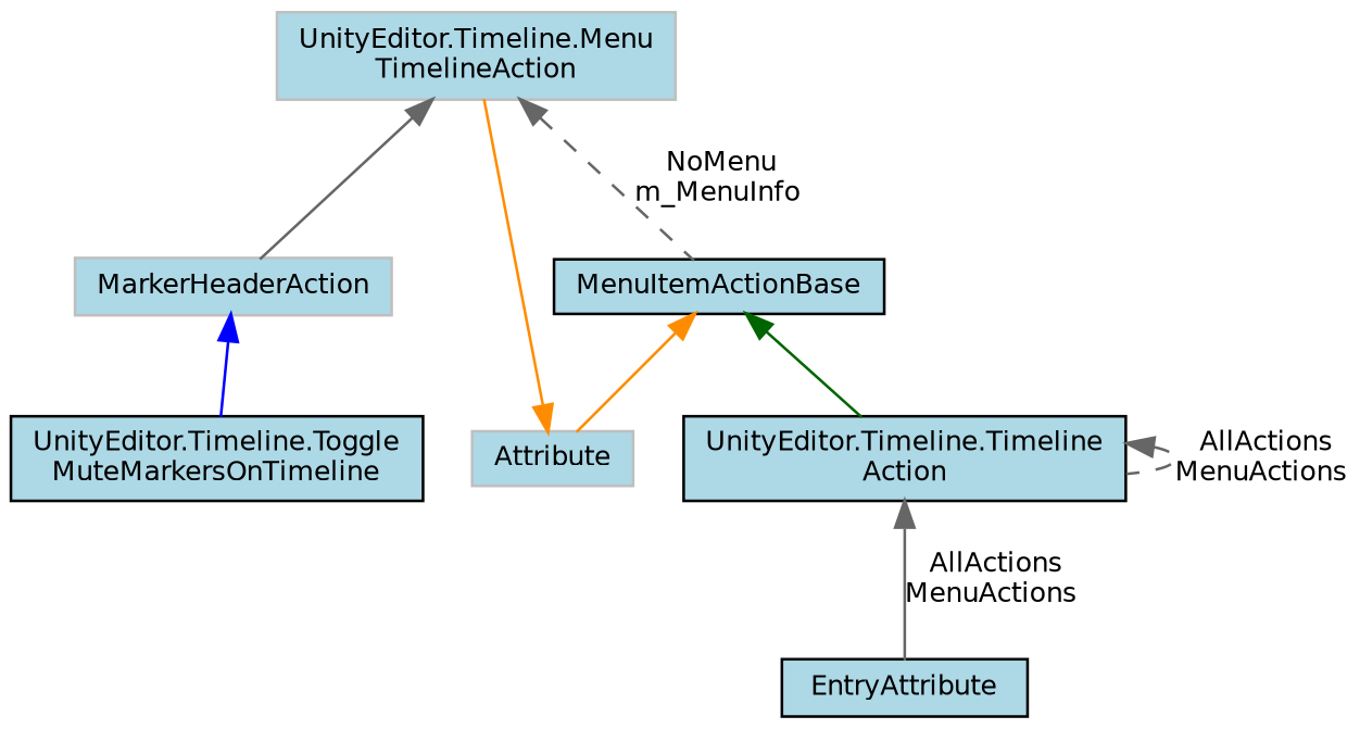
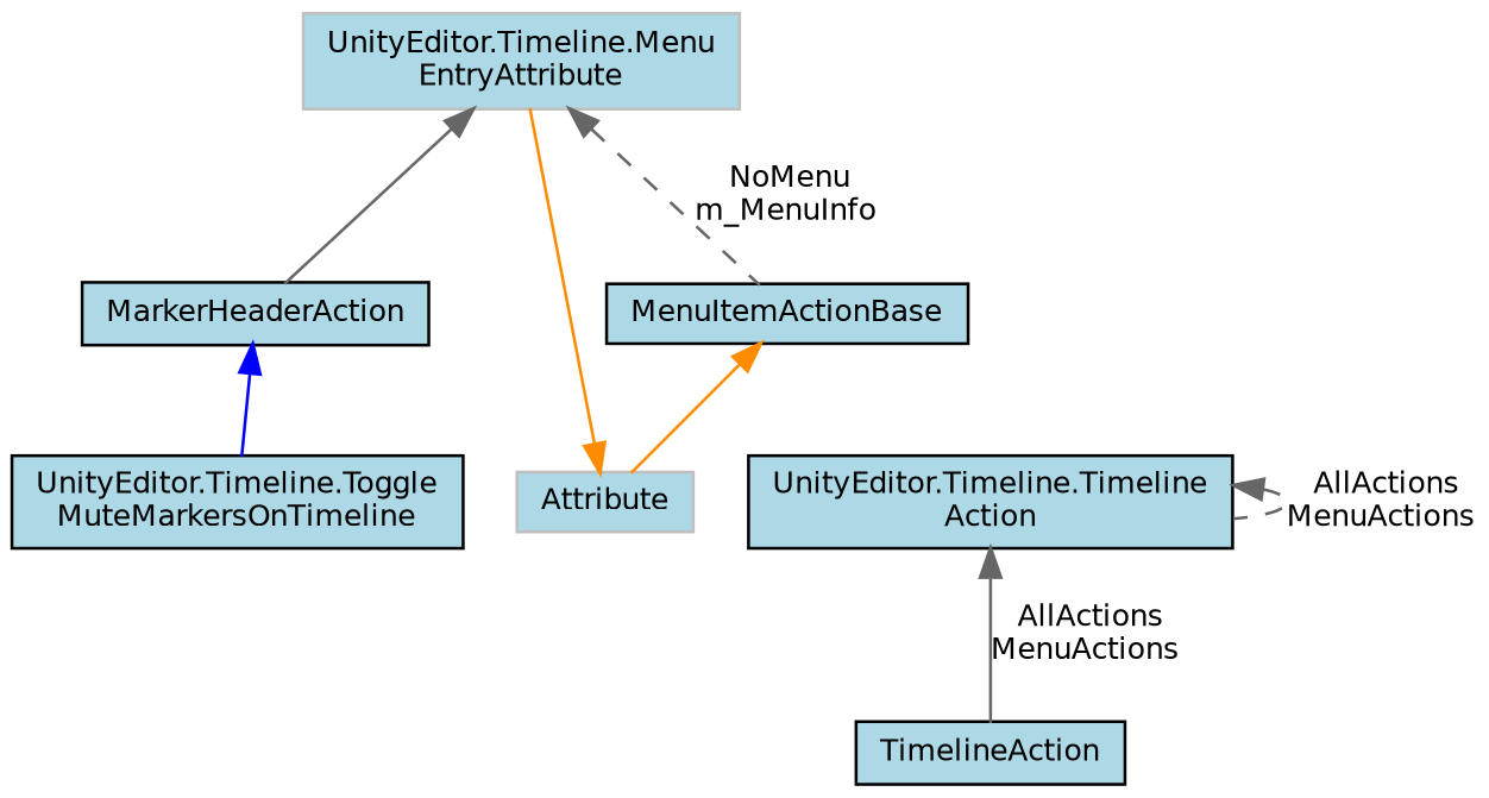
  digraph {
    node [color=black fillcolor=lightblue fontname=Helvetica fontsize=10 shape=record style=filled]
    edge [color=gray40 dir=back fontname=Helvetica fontsize=10 labelfontname=Helvetica labelfontsize=10 style=solid]
    n1 [fontcolor=black height=0.2 label="UnityEditor.Timeline.Toggle\lMuteMarkersOnTimeline" width=0.4]
-   n2 [color=grey75 height=0.2 label=MarkerHeaderAction width=0.4]
-   n3 [height=0.2 label=EntryAttribute width=0.4]
+   n2 [height=0.2 label=MarkerHeaderAction width=0.4]
+   n3 [height=0.2 label=TimelineAction width=0.4]
    n4 [height=0.2 label=MenuItemActionBase width=0.4]
    n5 [height=0.2 label="UnityEditor.Timeline.Timeline\lAction" width=0.4]
    n6 [color=grey75 height=0.2 label=Attribute width=0.4]
-   n7 [color=grey75 height=0.2 label="UnityEditor.Timeline.Menu\lTimelineAction" width=0.4]
+   n7 [color=grey75 height=0.2 label="UnityEditor.Timeline.Menu\lEntryAttribute" width=0.4]
    n2 -> n1 [color=blue]
-   n4 -> n5 [color=darkgreen]
    n4 -> n6 [color=darkorange]
    n5 -> n3 [label=" AllActions\nMenuActions"]
    n5 -> n5 [label=" AllActions\nMenuActions" style=dashed]
    n6 -> n7 [color=darkorange]
    n7 -> n2
    n7 -> n4 [label=" NoMenu\nm_MenuInfo" style=dashed]
  }
